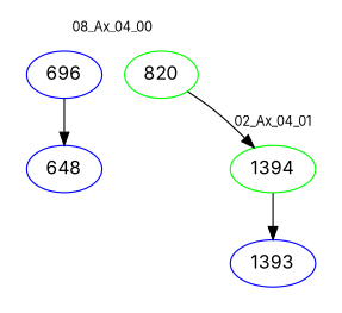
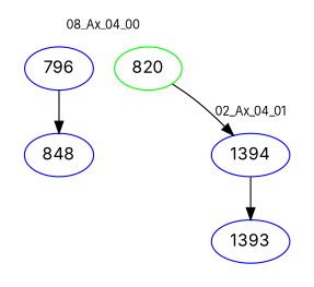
  digraph {
    fontname=Inter
    node [color=blue fontname=Inter]
    edge [color=black fontname=Inter]
    n1 [color=green label=820]
-   n2 [label=696]
-   n3 [label=648]
-   n4 [color=green label=1394]
+   n2 [label=796]
+   n3 [label=848]
+   n4 [label=1394]
    n5 [label=1393]
    subgraph cluster_1 {
      color=white
      fontsize=10
      label="08_Ax_04_00"
      n1
      n2
      n3
    }
    subgraph cluster_2 {
      color=white
      fontsize=10
      label="02_Ax_04_01"
      n4
      n5
    }
    n1 -> n4
    n2 -> n3
    n4 -> n5
  }
